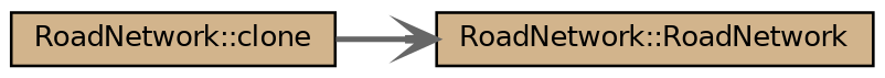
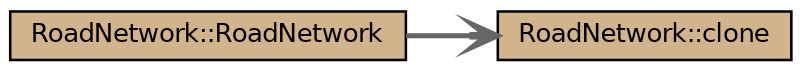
  digraph {
    rankdir=LR
    node [color=black fillcolor=tan fontname=Helvetica fontsize=10 shape=record style=filled]
    n1 [fontcolor=black height=0.2 label="RoadNetwork::clone" width=0.4]
    n2 [height=0.2 label="RoadNetwork::RoadNetwork" width=0.4]
-   n1 -> n2 [color=gray40 fontname=Helvetica fontsize=10 labelfontname=Helvetica labelfontsize=10 style=bold arrowhead=vee]
+   n2 -> n1 [color=gray40 fontname=Helvetica fontsize=10 labelfontname=Helvetica labelfontsize=10 style=bold arrowhead=vee]
  }
